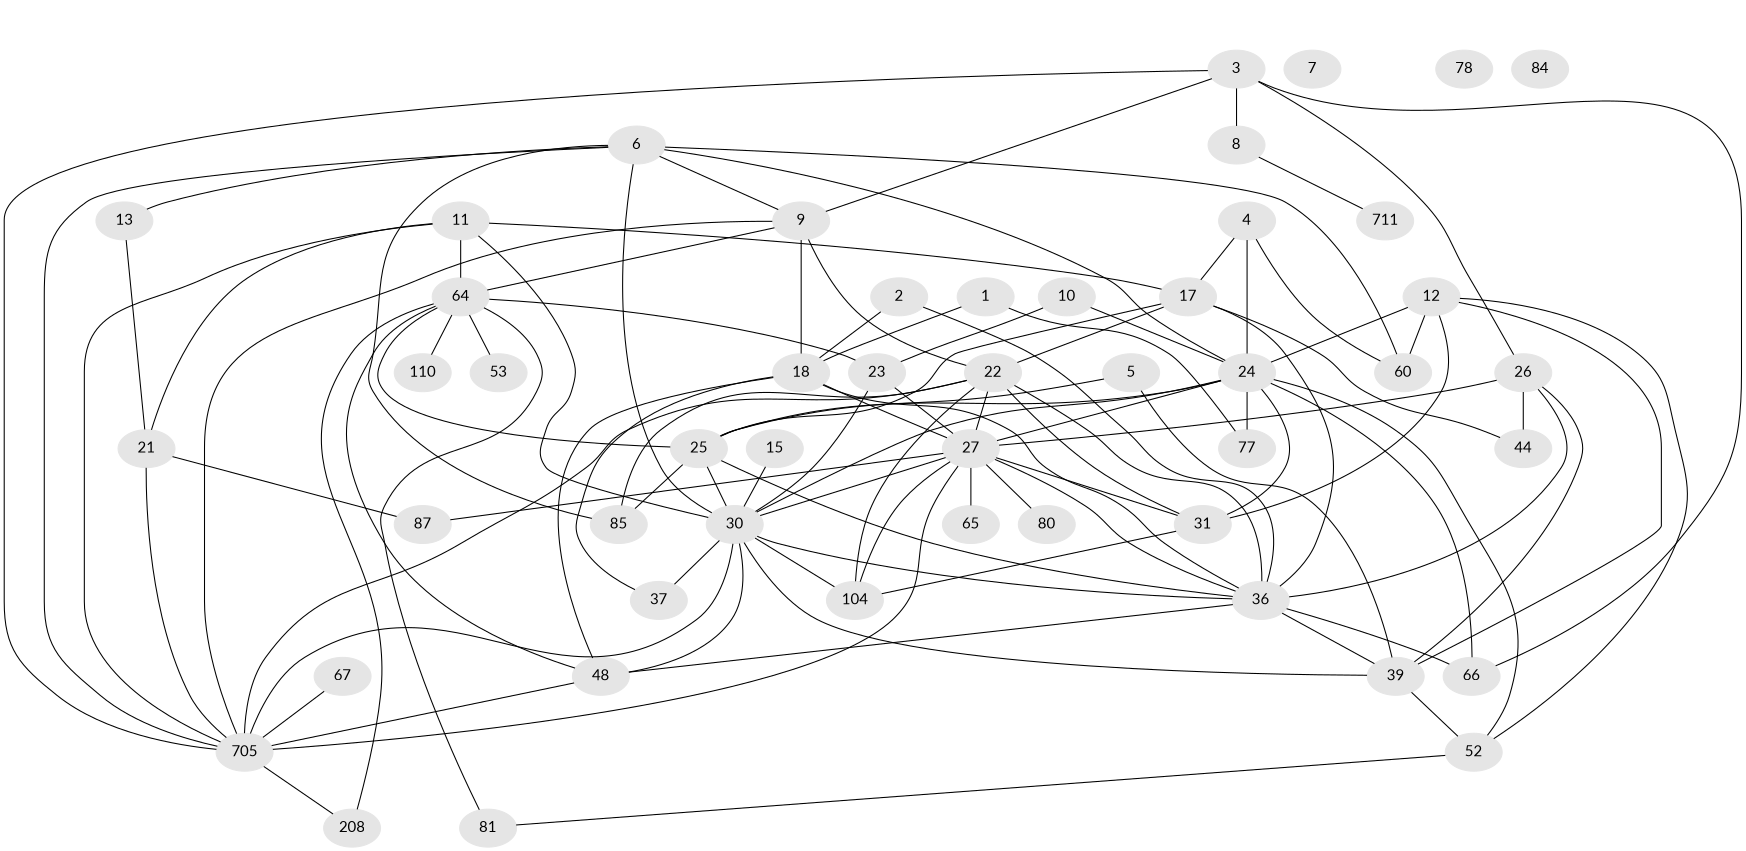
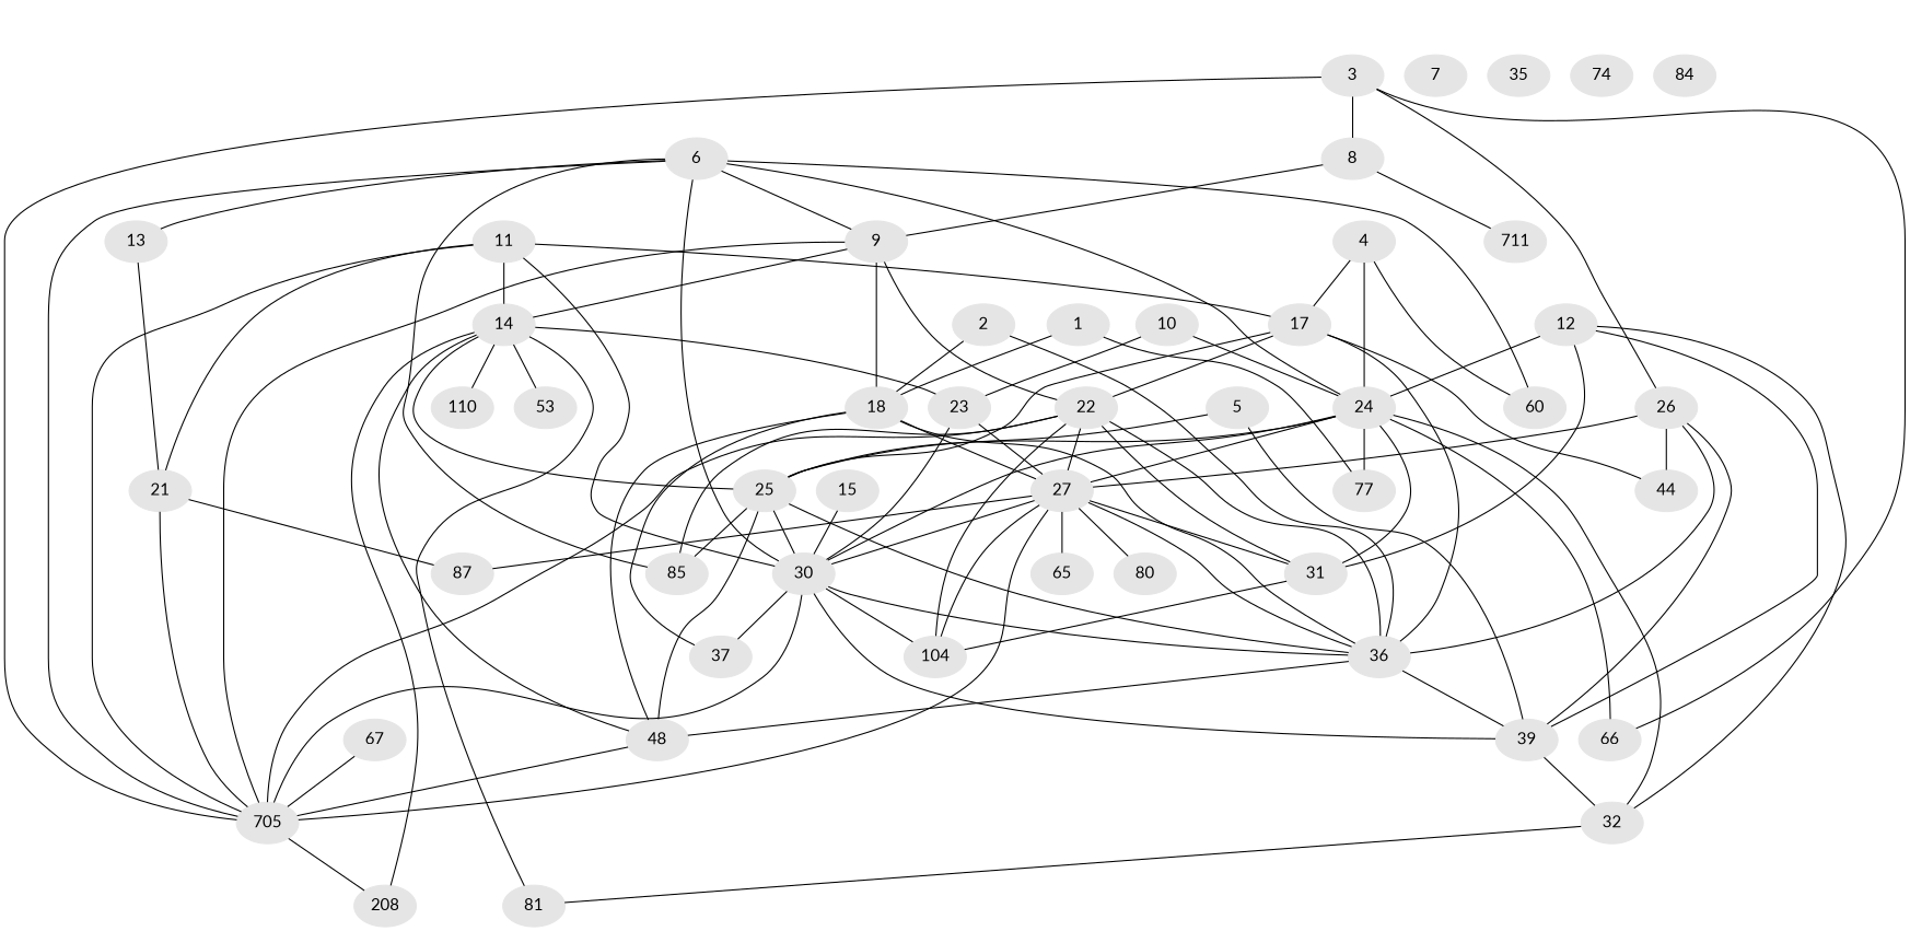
  graph {
    fontname=Lato
    node [color=gray90 fontname=Lato style=filled]
    edge [fontname=Lato]
    1 [super="+28"]
    18 [super="+34"]
    77 [super="+97"]
    36 [super="+46+72+51+43"]
    48 [super="+61+115"]
    27 [super="+45+106"]
    37
    2
    66 [super="+78"]
    39 [super="+56+113"]
    3 [super="+33+29+112"]
    8 [super="+42"]
    9 [super="+40+41"]
    26 [super="+89"]
    n15 [label=705 super="+116"]
    n16 [label=711]
-   14 [super="+73" label=64]
+   14 [super="+73"]
    22 [super="+49"]
    25 [super="+55+109"]
    23 [super="+32"]
    53
    81
    n23 [label=208]
    110
    44 [super="+98+68"]
    4 [super="+16"]
    17 [super="+19"]
    24 [super="+63+57"]
    60 [super="+94"]
    30 [super="+103+50+47+93"]
    n31 [label=31 super="+69"]
-   52 [super="+118"]
+   52 [super="+118" label=32]
    5 [super="+90"]
    85 [super="+91"]
    6 [super="+31+82"]
    13 [super="+71"]
    21 [super="+79"]
    104
    7
    10
    11 [super="+70+102"]
    87
    12 [super="+20+62"]
    15
    65
    80
+   35
    67
-   74 [label=78]
+   74
    84
    1 -- 18
    1 -- 77
    18 -- 36
    18 -- 48
    18 -- 27
    18 -- 37
    36 -- 48
-   36 -- 66
    36 -- 39
    48 -- n15
    27 -- 36
    27 -- n15
    27 -- 30 [weight=2]
    27 -- n31
    27 -- 104
    27 -- 87
    27 -- 65
    27 -- 80
    2 -- 18
    2 -- 36
    39 -- 52
    3 -- 66
    3 -- 8
-   3 -- 9
+   8 -- 9
    3 -- 26
    3 -- n15
    8 -- n16
    9 -- 18
    9 -- n15
    9 -- 14
    9 -- 22
    26 -- 36
    26 -- 27
    26 -- 39
    26 -- 44
    n15 -- n23
    14 -- 48
    14 -- 25
    14 -- 23
    14 -- 53
    14 -- 81
    14 -- n23
    14 -- 110
    22 -- 36
    22 -- 27
    22 -- n15
    22 -- n31
    22 -- 85
    22 -- 104
    25 -- 36
    25 -- 30
    25 -- 85 [weight=2]
    23 -- 27
    23 -- 30
    4 -- 17
    4 -- 24
    4 -- 60
    17 -- 36
    17 -- 22
    17 -- 25
    17 -- 44
    24 -- 77
    24 -- 27
    24 -- 66 [weight=2]
    24 -- 25
    24 -- 30
    24 -- n31
    24 -- 52
    30 -- 36
-   30 -- 48 [weight=3]
+   25 -- 48 [weight=3]
    30 -- 37
    30 -- 39
    30 -- n15
    30 -- 104
    n31 -- 104
    52 -- 81
    5 -- 39
    5 -- 25
    6 -- 9
    6 -- n15
    6 -- 24
    6 -- 60
    6 -- 30
    6 -- 85
    6 -- 13
    13 -- 21
    21 -- n15
    21 -- 87
    10 -- 23
    10 -- 24
    11 -- n15
    11 -- 14
    11 -- 17
    11 -- 30
    11 -- 21
    12 -- 39
    12 -- 24 [weight=2]
-   12 -- 60
    12 -- n31
    12 -- 52
    15 -- 30
    67 -- n15
  }
